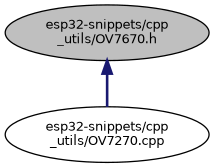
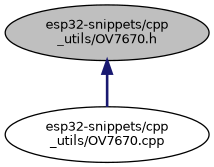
  digraph {
    node [color=black fontname=Helvetica fontsize=10 shape=ellipse style=filled]
    n1 [fillcolor=grey75 fontcolor=black height=0.2 label="esp32-snippets/cpp\l_utils/OV7670.h" width=0.4]
-   n2 [fillcolor=white height=0.2 label="esp32-snippets/cpp\l_utils/OV7270.cpp" width=0.4]
+   n2 [fillcolor=white height=0.2 label="esp32-snippets/cpp\l_utils/OV7670.cpp" width=0.4]
    n1 -> n2 [color=midnightblue dir=back fontname=Helvetica fontsize=10 labelfontname=Helvetica labelfontsize=10 style=bold]
  }
